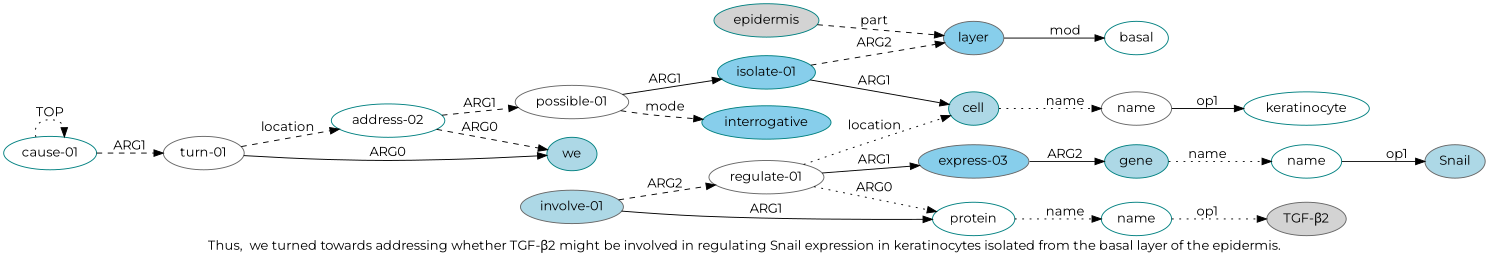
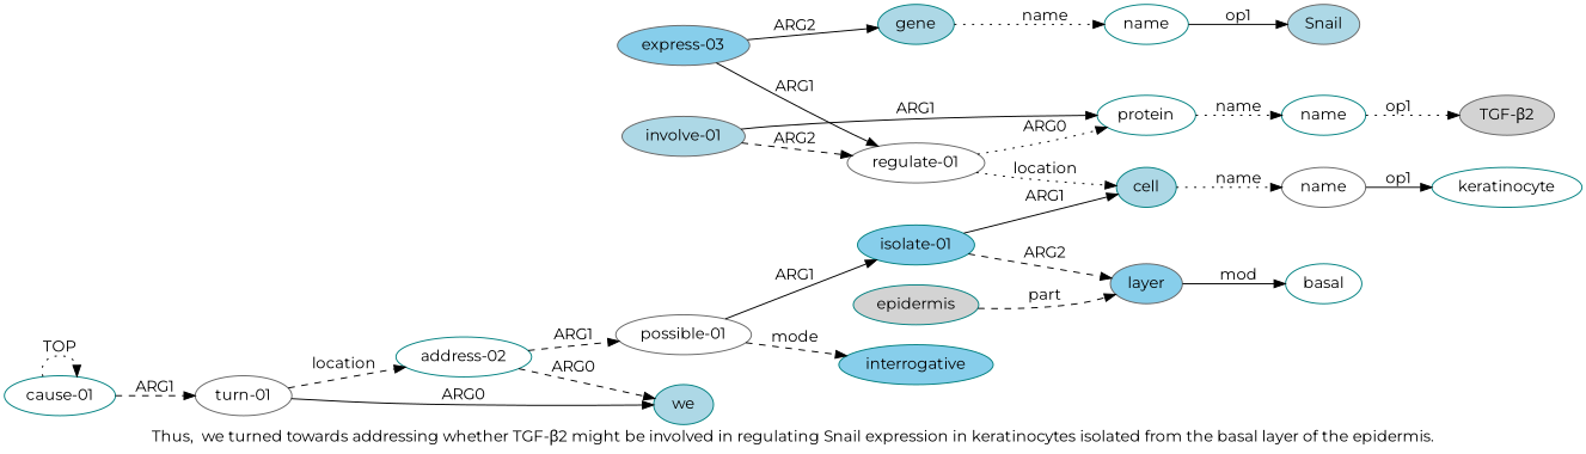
  digraph {
    fontname=Montserrat
    label="Thus,  we turned towards addressing whether TGF-β2 might be involved in regulating Snail expression in keratinocytes isolated from the basal layer of the epidermis."
    rankdir=LR
    node [color=teal fillcolor=white fontname=Montserrat gold_ind=-1 gold_label=name style=filled test_ind=-1 test_label=name]
    edge [color=black fontname=Montserrat gold_label=ARG1 style=solid test_label=ARG1]
    n1 [color=gray40 gold_ind=8 gold_label="regulate-01" label="regulate-01" test_ind=8 test_label="regulate-01"]
    n2 [fillcolor=lightblue gold_ind=12 gold_label=cell label=cell test_ind=12 test_label=cell]
    n3 [gold_ind=6 gold_label=protein label=protein test_ind=6 test_label=protein]
    n4 [color=gray40 fillcolor=skyblue gold_ind=9 gold_label="express-03" label="express-03" test_ind=9 test_label="express-03"]
    n5 [color=gray40 gold_ind=13 label=name test_ind=13]
    n6 [gold_ind=7 label=name test_ind=7]
    n7 [fillcolor=lightblue gold_ind=10 gold_label=gene label=gene test_ind=10 test_label=gene]
    n8 [gold_label=keratinocyte label=keratinocyte test_label=keratinocyte]
    n9 [color=gray40 fillcolor=lightgrey gold_label="TGF-β2" label="TGF-β2" test_label="TGF-β2"]
    n10 [gold_ind=11 label=name test_ind=11]
    n11 [color=gray40 fillcolor=skyblue gold_ind=15 gold_label=layer label=layer test_ind=15 test_label=layer]
    n12 [gold_ind=16 gold_label=basal label=basal test_ind=16 test_label=basal]
    n13 [fillcolor=skyblue gold_ind=14 gold_label="isolate-01" label="isolate-01" test_ind=14 test_label="isolate-01"]
    n14 [fillcolor=lightgrey gold_ind=17 gold_label=epidermis label=epidermis test_ind=17 test_label=epidermis]
    n15 [color=gray40 fillcolor=lightblue gold_label=Snail label=Snail test_label=Snail]
    n16 [color=gray40 gold_ind=1 gold_label="turn-01" label="turn-01" test_ind=1 test_label="turn-01"]
    n17 [gold_ind=3 gold_label="address-02" label="address-02" test_ind=3 test_label="address-02"]
    n18 [fillcolor=lightblue gold_ind=2 gold_label=we label=we test_ind=2 test_label=we]
    n19 [color=gray40 gold_ind=4 gold_label="possible-01" label="possible-01" test_ind=4 test_label="possible-01"]
    n20 [fillcolor=skyblue gold_label=interrogative label=interrogative test_label=interrogative]
    n21 [color=gray40 fillcolor=lightblue gold_ind=5 gold_label="involve-01" label="involve-01" test_ind=5 test_label="involve-01"]
    n22 [gold_ind=0 gold_label="cause-01" label="cause-01" test_ind=0 test_label="cause-01"]
    n1 -> n2 [gold_label=location label=location style=dotted test_label=location]
    n1 -> n3 [gold_label=ARG0 label=ARG0 style=dotted test_label=ARG0]
-   n1 -> n4 [label=ARG1]
+   n4 -> n1 [label=ARG1]
    n2 -> n5 [gold_label=name label=name style=dotted test_label=name]
    n3 -> n6 [gold_label=name label=name style=dotted test_label=name]
    n4 -> n7 [gold_label=ARG2 label=ARG2 test_label=ARG2]
    n5 -> n8 [gold_label=op1 label=op1 test_label=op1]
    n6 -> n9 [gold_label=op1 label=op1 style=dotted test_label=op1]
    n7 -> n10 [gold_label=name label=name style=dotted test_label=name]
    n10 -> n15 [gold_label=op1 label=op1 test_label=op1]
    n11 -> n12 [gold_label=mod label=mod test_label=mod]
    n13 -> n2 [label=ARG1]
    n13 -> n11 [gold_label=ARG2 label=ARG2 style=dashed test_label=ARG2]
    n14 -> n11 [gold_label=part label=part style=dashed test_label=part]
    n16 -> n17 [gold_label=location label=location style=dashed test_label=location]
    n16 -> n18 [gold_label=ARG0 label=ARG0 test_label=ARG0]
    n17 -> n18 [gold_label=ARG0 label=ARG0 style=dashed test_label=ARG0]
    n17 -> n19 [label=ARG1 style=dashed]
    n19 -> n13 [label=ARG1]
    n19 -> n20 [gold_label=mode label=mode style=dashed test_label=mode]
    n21 -> n1 [gold_label=ARG2 label=ARG2 style=dashed test_label=ARG2]
    n21 -> n3 [label=ARG1]
    n22 -> n16 [label=ARG1 style=dashed]
    n22 -> n22 [gold_label=TOP label=TOP style=dotted test_label=TOP]
  }
